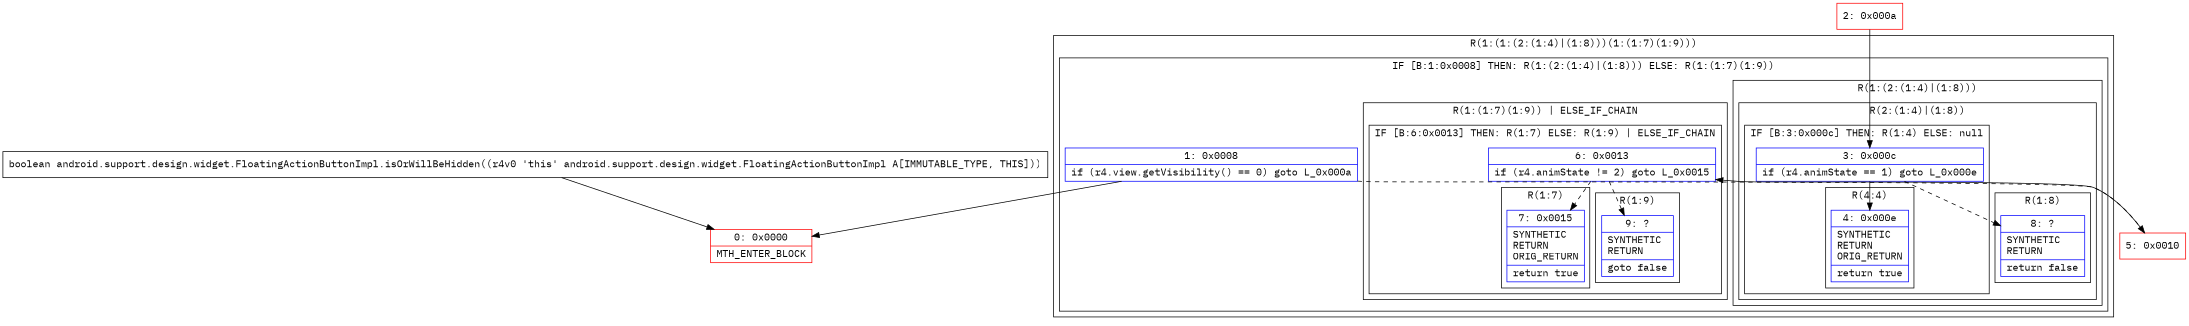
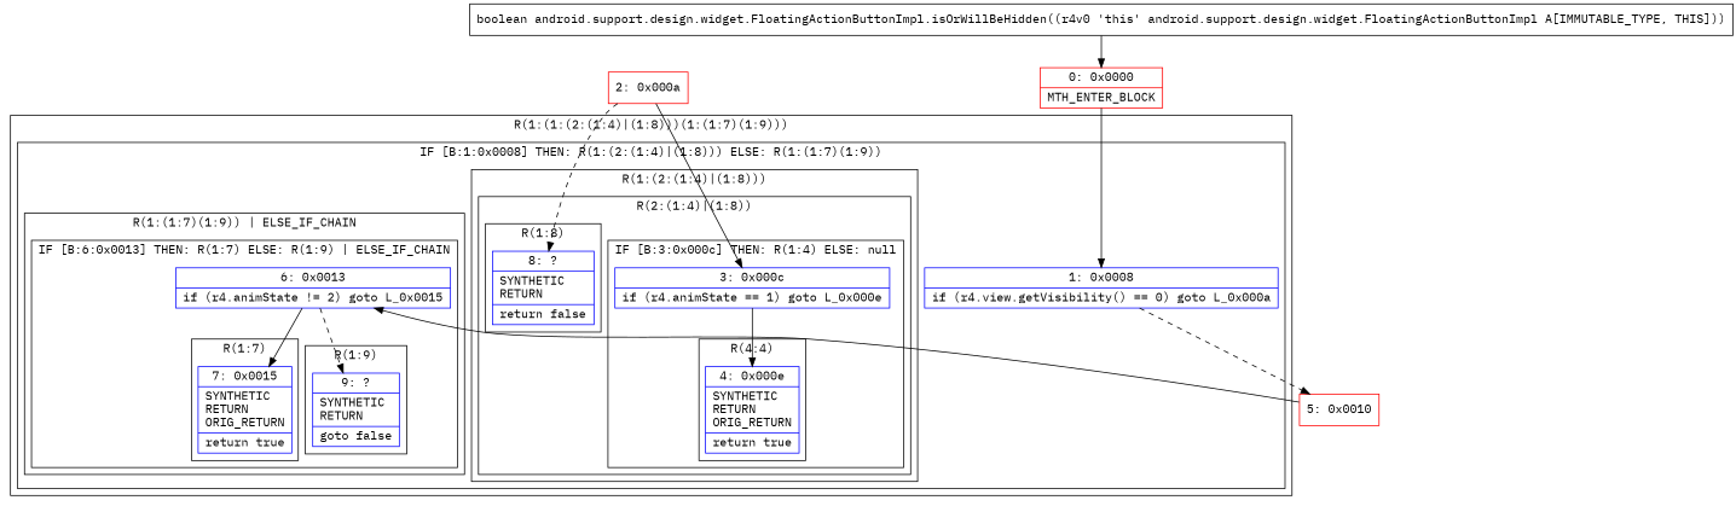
  digraph {
    fontname="IBM Plex Mono"
    node [color=blue fontname="IBM Plex Mono" shape=record]
    edge [fontname="IBM Plex Mono"]
    n1 [label="{4\:\ 0x000e|SYNTHETIC\lRETURN\lORIG_RETURN\l|return true\l}"]
    n2 [label="{3\:\ 0x000c|if (r4.animState == 1) goto L_0x000e\l}"]
    n3 [label="{8\:\ ?|SYNTHETIC\lRETURN\l|return false\l}"]
    n4 [label="{7\:\ 0x0015|SYNTHETIC\lRETURN\lORIG_RETURN\l|return true\l}"]
    n5 [label="{9\:\ ?|SYNTHETIC\lRETURN\l|goto false\l}"]
    n6 [label="{6\:\ 0x0013|if (r4.animState != 2) goto L_0x0015\l}"]
    n7 [label="{1\:\ 0x0008|if (r4.view.getVisibility() == 0) goto L_0x000a\l}"]
    n8 [color=red label="{5\:\ 0x0010}"]
    n9 [color=red label="{2\:\ 0x000a}"]
    n10 [color=red label="{0\:\ 0x0000|MTH_ENTER_BLOCK\l}"]
    n11 [label="{boolean android.support.design.widget.FloatingActionButtonImpl.isOrWillBeHidden((r4v0 'this' android.support.design.widget.FloatingActionButtonImpl A[IMMUTABLE_TYPE, THIS])) }" color=""]
    subgraph cluster_1 {
      label="R(1:(1:(2:(1:4)|(1:8)))(1:(1:7)(1:9)))"
      subgraph cluster_2 {
        label="IF [B:1:0x0008] THEN: R(1:(2:(1:4)|(1:8))) ELSE: R(1:(1:7)(1:9))"
        n7
        subgraph cluster_3 {
          label="R(1:(2:(1:4)|(1:8)))"
          subgraph cluster_4 {
            label="R(2:(1:4)|(1:8))"
            subgraph cluster_5 {
              label="IF [B:3:0x000c] THEN: R(1:4) ELSE: null"
              n2
              subgraph cluster_6 {
                label="R(4:4)"
                n1
              }
            }
            subgraph cluster_7 {
              label="R(1:8)"
              n3
            }
          }
        }
        subgraph cluster_8 {
          label="R(1:(1:7)(1:9)) | ELSE_IF_CHAIN\l"
          subgraph cluster_9 {
            label="IF [B:6:0x0013] THEN: R(1:7) ELSE: R(1:9) | ELSE_IF_CHAIN\l"
            n6
            subgraph cluster_10 {
              label="R(1:7)"
              n4
            }
            subgraph cluster_11 {
              label="R(1:9)"
              n5
            }
          }
        }
      }
    }
    n2 -> n1
-   n2 -> n3 [style=dashed]
-   n6 -> n4 [style=dashed]
+   n9 -> n3 [style=dashed]
+   n6 -> n4
    n6 -> n5 [style=dashed]
    n7 -> n8 [style=dashed]
    n8 -> n6
    n9 -> n2
-   n7 -> n10
+   n10 -> n7
    n11 -> n10
  }
